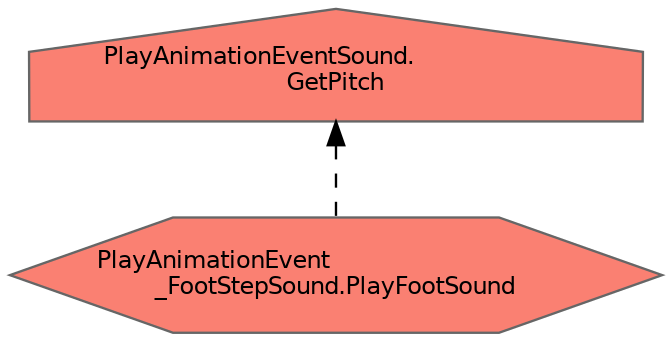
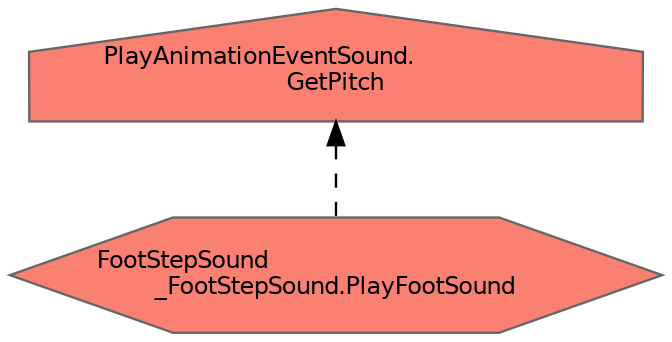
  digraph {
    rankdir=TB
    node [fillcolor=salmon fontname=Helvetica fontsize=10 style=filled]
    n1 [color=gray40 fontcolor=black height=0.2 label="PlayAnimationEventSound.\lGetPitch" shape=house width=0.4]
-   n2 [color=grey40 height=0.2 label="PlayAnimationEvent\l_FootStepSound.PlayFootSound" shape=hexagon width=0.4]
+   n2 [color=grey40 height=0.2 label="FootStepSound\l_FootStepSound.PlayFootSound" shape=hexagon width=0.4]
    n1 -> n2 [color=black dir=back fontname=Helvetica fontsize=10 labelfontname=Helvetica labelfontsize=10 style=dashed]
  }
